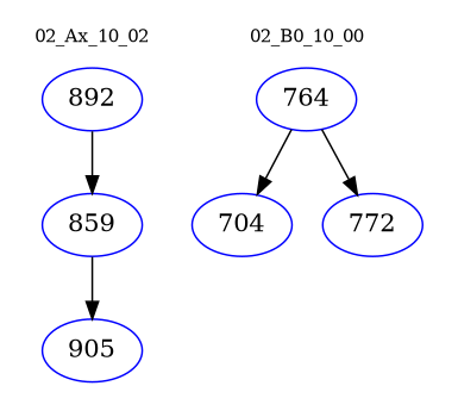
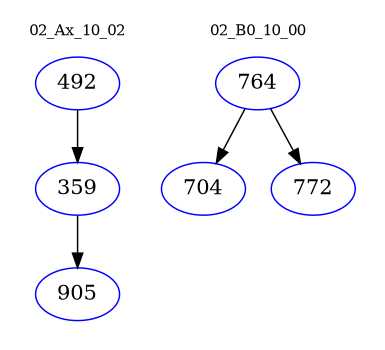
  digraph {
    node [color=blue]
    edge [color=black]
-   n1 [label=892]
-   n2 [label=859]
+   n1 [label=492]
+   n2 [label=359]
    n3 [label=905]
    n4 [label=764]
    n5 [label=704]
    n6 [label=772]
    subgraph cluster_1 {
      color=white
      fontsize=10
      label="02_Ax_10_02"
      n1
      n2
      n3
    }
    subgraph cluster_2 {
      color=white
      fontsize=10
      label="02_B0_10_00"
      n4
      n5
      n6
    }
    n1 -> n2
    n2 -> n3
    n4 -> n5
    n4 -> n6
  }
